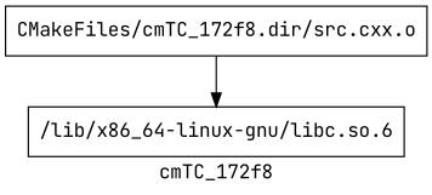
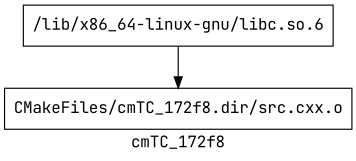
  digraph {
    label=cmTC_172f8
    fontname="JetBrains Mono"
    node [shape=record fontname="JetBrains Mono"]
    n1 [label="{CMakeFiles/cmTC_172f8.dir/src.cxx.o}"]
    n2 [label="{/lib/x86_64-linux-gnu/libc.so.6}"]
-   n1 -> n2 [fontname="JetBrains Mono"]
+   n2 -> n1 [fontname="JetBrains Mono"]
  }
